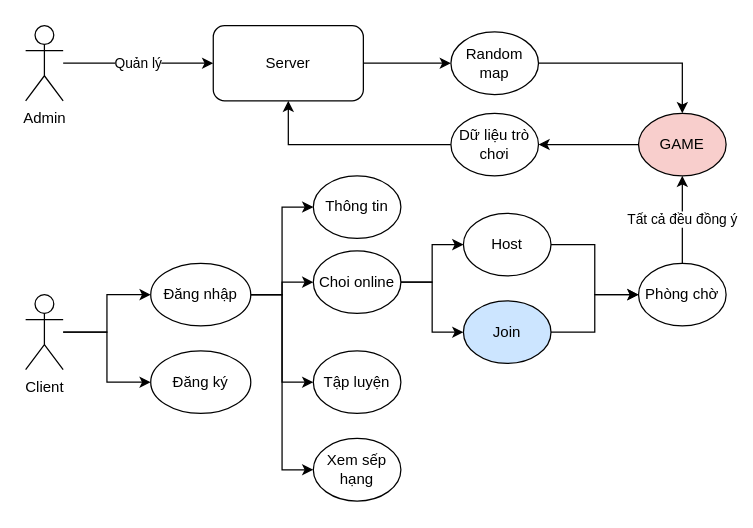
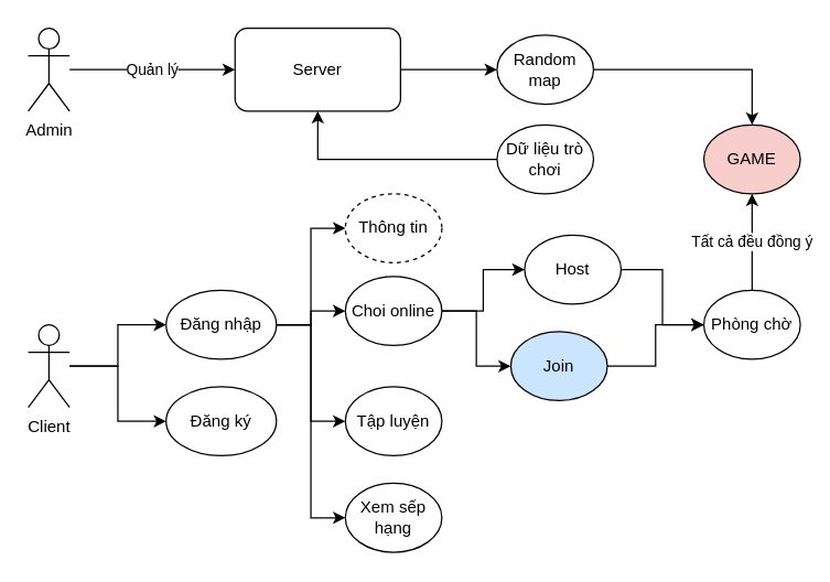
  <mxCell id="0" />
  <mxCell id="1" parent="0" />
  <mxCell id="2" style="edgeStyle=orthogonalEdgeStyle;rounded=0;orthogonalLoop=1;jettySize=auto;html=1;" parent="1" source="3" target="30" edge="1"><mxGeometry relative="1" as="geometry" /></mxCell>
  <mxCell id="3" value="Server" style="rounded=1;whiteSpace=wrap;html=1;" parent="1" vertex="1"><mxGeometry x="170" y="20" width="120" height="60" as="geometry" /></mxCell>
  <mxCell id="4" style="edgeStyle=orthogonalEdgeStyle;rounded=0;orthogonalLoop=1;jettySize=auto;html=1;" parent="1" source="6" target="13" edge="1"><mxGeometry relative="1" as="geometry" /></mxCell>
  <mxCell id="5" style="edgeStyle=orthogonalEdgeStyle;rounded=0;orthogonalLoop=1;jettySize=auto;html=1;entryX=0;entryY=0.5;entryDx=0;entryDy=0;" parent="1" source="6" target="28" edge="1"><mxGeometry relative="1" as="geometry" /></mxCell>
  <mxCell id="6" value="Client" style="shape=umlActor;verticalLabelPosition=bottom;verticalAlign=top;html=1;outlineConnect=0;" parent="1" vertex="1"><mxGeometry x="20" y="235" width="30" height="60" as="geometry" /></mxCell>
  <mxCell id="7" value="Quản lý" style="edgeStyle=orthogonalEdgeStyle;rounded=0;orthogonalLoop=1;jettySize=auto;html=1;entryX=0;entryY=0.5;entryDx=0;entryDy=0;" parent="1" source="8" target="3" edge="1"><mxGeometry relative="1" as="geometry"><mxPoint x="120" y="120" as="targetPoint" /></mxGeometry></mxCell>
  <mxCell id="8" value="Admin" style="shape=umlActor;verticalLabelPosition=bottom;verticalAlign=top;html=1;outlineConnect=0;" parent="1" vertex="1"><mxGeometry x="20" y="20" width="30" height="60" as="geometry" /></mxCell>
  <mxCell id="9" style="edgeStyle=orthogonalEdgeStyle;rounded=0;orthogonalLoop=1;jettySize=auto;html=1;entryX=0;entryY=0.5;entryDx=0;entryDy=0;" parent="1" source="13" target="14" edge="1"><mxGeometry relative="1" as="geometry"><mxPoint x="250" y="220" as="targetPoint" /></mxGeometry></mxCell>
  <mxCell id="10" style="edgeStyle=orthogonalEdgeStyle;rounded=0;orthogonalLoop=1;jettySize=auto;html=1;" parent="1" source="13" target="17" edge="1"><mxGeometry relative="1" as="geometry" /></mxCell>
  <mxCell id="11" style="edgeStyle=orthogonalEdgeStyle;rounded=0;orthogonalLoop=1;jettySize=auto;html=1;entryX=0;entryY=0.5;entryDx=0;entryDy=0;" parent="1" source="13" target="22" edge="1"><mxGeometry relative="1" as="geometry" /></mxCell>
  <mxCell id="12" style="edgeStyle=orthogonalEdgeStyle;rounded=0;orthogonalLoop=1;jettySize=auto;html=1;entryX=0;entryY=0.5;entryDx=0;entryDy=0;" parent="1" source="13" target="23" edge="1"><mxGeometry relative="1" as="geometry" /></mxCell>
  <mxCell id="13" value="Đăng nhập" style="ellipse;whiteSpace=wrap;html=1;" parent="1" vertex="1"><mxGeometry x="120" y="210" width="80" height="50" as="geometry" /></mxCell>
- <mxCell id="14" value="Thông tin" style="ellipse;whiteSpace=wrap;html=1;" parent="1" vertex="1"><mxGeometry x="250" y="140" width="70" height="50" as="geometry" /></mxCell>
+ <mxCell id="14" value="Thông tin" style="ellipse;whiteSpace=wrap;html=1;dashed=1;" parent="1" vertex="1"><mxGeometry x="250" y="140" width="70" height="50" as="geometry" /></mxCell>
  <mxCell id="15" style="edgeStyle=orthogonalEdgeStyle;rounded=0;orthogonalLoop=1;jettySize=auto;html=1;" parent="1" source="17" target="19" edge="1"><mxGeometry relative="1" as="geometry" /></mxCell>
  <mxCell id="16" style="edgeStyle=orthogonalEdgeStyle;rounded=0;orthogonalLoop=1;jettySize=auto;html=1;entryX=0;entryY=0.5;entryDx=0;entryDy=0;" parent="1" source="17" target="21" edge="1"><mxGeometry relative="1" as="geometry" /></mxCell>
  <mxCell id="17" value="Choi online" style="ellipse;whiteSpace=wrap;html=1;" parent="1" vertex="1"><mxGeometry x="250" y="200" width="70" height="50" as="geometry" /></mxCell>
  <mxCell id="18" style="edgeStyle=orthogonalEdgeStyle;rounded=0;orthogonalLoop=1;jettySize=auto;html=1;entryX=0;entryY=0.5;entryDx=0;entryDy=0;" parent="1" source="19" target="25" edge="1"><mxGeometry relative="1" as="geometry" /></mxCell>
- <mxCell id="19" value="Host" style="ellipse;whiteSpace=wrap;html=1;" parent="1" vertex="1"><mxGeometry x="370" y="170" width="70" height="50" as="geometry" /></mxCell>
+ <mxCell id="19" value="Host" style="ellipse;whiteSpace=wrap;html=1;" parent="1" vertex="1"><mxGeometry x="380" y="170" width="70" height="50" as="geometry" /></mxCell>
  <mxCell id="20" style="edgeStyle=orthogonalEdgeStyle;rounded=0;orthogonalLoop=1;jettySize=auto;html=1;" parent="1" source="21" target="25" edge="1"><mxGeometry relative="1" as="geometry" /></mxCell>
  <mxCell id="21" value="Join" style="ellipse;whiteSpace=wrap;html=1;fillColor=#cce5ff;" parent="1" vertex="1"><mxGeometry x="370" y="240" width="70" height="50" as="geometry" /></mxCell>
  <mxCell id="22" value="Tập luyện" style="ellipse;whiteSpace=wrap;html=1;" parent="1" vertex="1"><mxGeometry x="250" y="280" width="70" height="50" as="geometry" /></mxCell>
  <mxCell id="23" value="Xem sếp hạng" style="ellipse;whiteSpace=wrap;html=1;" parent="1" vertex="1"><mxGeometry x="250" y="350" width="70" height="50" as="geometry" /></mxCell>
  <mxCell id="24" value="Tất cả đều đồng ý" style="edgeStyle=orthogonalEdgeStyle;rounded=0;orthogonalLoop=1;jettySize=auto;html=1;" parent="1" source="25" target="27" edge="1"><mxGeometry relative="1" as="geometry" /></mxCell>
  <mxCell id="25" value="Phòng chờ" style="ellipse;whiteSpace=wrap;html=1;" parent="1" vertex="1"><mxGeometry x="510" y="210" width="70" height="50" as="geometry" /></mxCell>
- <mxCell id="26" style="edgeStyle=orthogonalEdgeStyle;rounded=0;orthogonalLoop=1;jettySize=auto;html=1;" parent="1" source="27" target="32" edge="1"><mxGeometry relative="1" as="geometry" /></mxCell>
  <mxCell id="27" value="GAME" style="ellipse;whiteSpace=wrap;html=1;fillColor=#f8cecc;" parent="1" vertex="1"><mxGeometry x="510" y="90" width="70" height="50" as="geometry" /></mxCell>
  <mxCell id="28" value="Đăng ký" style="ellipse;whiteSpace=wrap;html=1;" parent="1" vertex="1"><mxGeometry x="120" y="280" width="80" height="50" as="geometry" /></mxCell>
  <mxCell id="29" style="edgeStyle=orthogonalEdgeStyle;rounded=0;orthogonalLoop=1;jettySize=auto;html=1;" parent="1" source="30" target="27" edge="1"><mxGeometry relative="1" as="geometry" /></mxCell>
  <mxCell id="30" value="Random map" style="ellipse;whiteSpace=wrap;html=1;" parent="1" vertex="1"><mxGeometry x="360" y="25" width="70" height="50" as="geometry" /></mxCell>
  <mxCell id="31" style="edgeStyle=orthogonalEdgeStyle;rounded=0;orthogonalLoop=1;jettySize=auto;html=1;entryX=0.5;entryY=1;entryDx=0;entryDy=0;" parent="1" source="32" target="3" edge="1"><mxGeometry relative="1" as="geometry" /></mxCell>
  <mxCell id="32" value="Dữ liệu trò chơi" style="ellipse;whiteSpace=wrap;html=1;" parent="1" vertex="1"><mxGeometry x="360" y="90" width="70" height="50" as="geometry" /></mxCell>
